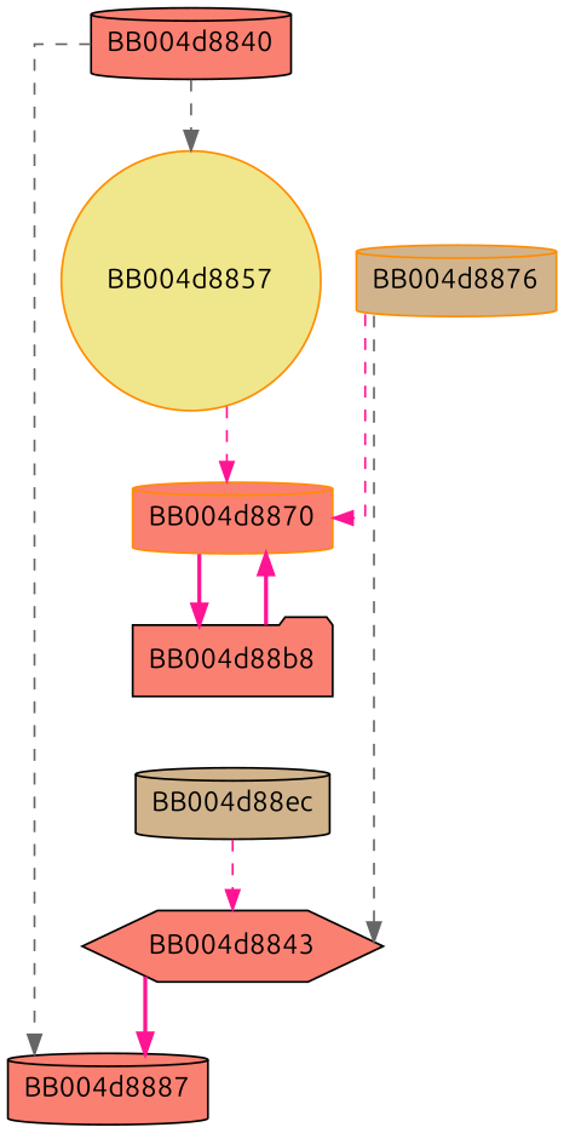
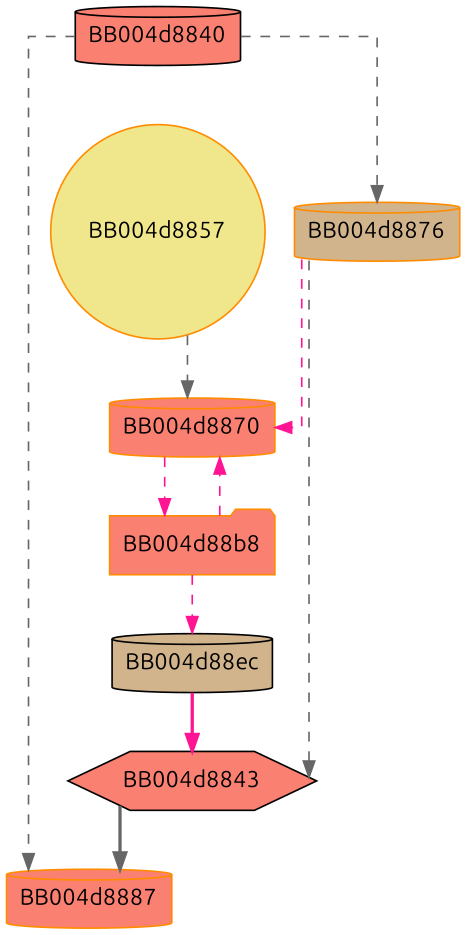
  digraph {
    fontname=Ubuntu
    splines=ortho
    node [color=darkorange fillcolor=salmon fontname=Ubuntu shape=cylinder style=filled]
    edge [color=deeppink fontname=Ubuntu style=dashed]
    BB004d8840 [color=black]
-   BB004d8887 [color=black]
+   BB004d8887
    BB004d8857 [fillcolor=khaki shape=circle]
    BB004d8870
-   BB004d88b8 [color=black shape=folder]
+   BB004d88b8 [shape=folder]
    BB004d88ec [color=black fillcolor=tan]
    BB004d8876 [fillcolor=tan]
    n8 [color=black label=BB004d8843 shape=hexagon]
    BB004d8840 -> BB004d8887 [color=gray40]
-   BB004d8840 -> BB004d8857 [color=gray40]
-   BB004d8857 -> BB004d8870
-   BB004d8870 -> BB004d88b8 [style=bold]
-   BB004d88b8 -> BB004d8870 [style=bold]
-   BB004d88ec -> n8
+   BB004d8840 -> BB004d8876 [color=gray40]
+   BB004d8857 -> BB004d8870 [color=gray40]
+   BB004d8870 -> BB004d88b8
+   BB004d88b8 -> BB004d8870
+   BB004d88b8 -> BB004d88ec
+   BB004d88ec -> n8 [style=bold]
    BB004d8876 -> BB004d8870
    BB004d8876 -> n8 [color=gray40]
-   n8 -> BB004d8887 [style=bold]
+   n8 -> BB004d8887 [color=gray40 style=bold]
  }
